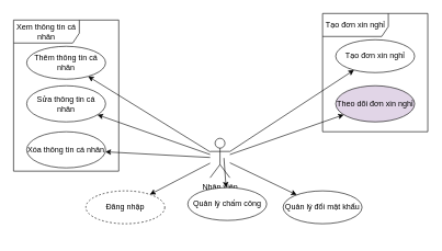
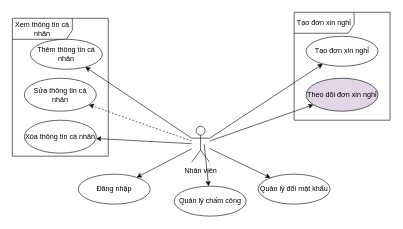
  <mxCell id="0" />
  <mxCell id="1" parent="0" />
  <mxCell id="2" value="Nhân viên" style="shape=umlActor;verticalLabelPosition=bottom;verticalAlign=top;html=1;outlineConnect=0;" parent="1" vertex="1"><mxGeometry x="319" y="210" width="30" height="60" as="geometry" /></mxCell>
  <mxCell id="3" value="" style="endArrow=classic;html=1;rounded=0;" parent="1" source="2" target="11" edge="1"><mxGeometry width="50" height="50" relative="1" as="geometry"><mxPoint x="310" y="170" as="sourcePoint" /><mxPoint x="360" y="120" as="targetPoint" /></mxGeometry></mxCell>
- <mxCell id="4" value="" style="endArrow=classic;html=1;rounded=0;" parent="1" source="2" target="12" edge="1"><mxGeometry width="50" height="50" relative="1" as="geometry"><mxPoint x="359" y="188" as="sourcePoint" /><mxPoint x="523" y="167" as="targetPoint" /></mxGeometry></mxCell>
+ <mxCell id="4" value="" style="endArrow=classic;html=1;rounded=0;dashed=1;" parent="1" source="2" target="12" edge="1"><mxGeometry width="50" height="50" relative="1" as="geometry"><mxPoint x="359" y="188" as="sourcePoint" /><mxPoint x="523" y="167" as="targetPoint" /></mxGeometry></mxCell>
  <mxCell id="5" value="" style="endArrow=classic;html=1;rounded=0;" parent="1" source="2" target="17" edge="1"><mxGeometry width="50" height="50" relative="1" as="geometry"><mxPoint x="310" y="170" as="sourcePoint" /><mxPoint x="506.379" y="112.166" as="targetPoint" /></mxGeometry></mxCell>
  <mxCell id="6" value="Quản lý đổi mật khẩu" style="ellipse;whiteSpace=wrap;html=1;" parent="1" vertex="1"><mxGeometry x="430" y="290" width="120" height="50" as="geometry" /></mxCell>
  <mxCell id="7" value="" style="endArrow=classic;html=1;rounded=0;" parent="1" source="2" target="6" edge="1"><mxGeometry width="50" height="50" relative="1" as="geometry"><mxPoint x="335" y="220" as="sourcePoint" /><mxPoint x="307" y="310" as="targetPoint" /></mxGeometry></mxCell>
  <mxCell id="8" value="" style="endArrow=classic;html=1;rounded=0;" parent="1" source="2" target="13" edge="1"><mxGeometry width="50" height="50" relative="1" as="geometry"><mxPoint x="329" y="189" as="sourcePoint" /><mxPoint x="169" y="173" as="targetPoint" /></mxGeometry></mxCell>
  <mxCell id="9" value="" style="group" parent="1" vertex="1" connectable="0"><mxGeometry x="20" y="30" width="160" height="230" as="geometry" /></mxCell>
  <mxCell id="10" value="Xem thông tin cá nhân" style="shape=umlFrame;whiteSpace=wrap;html=1;pointerEvents=0;width=100;height=35;" parent="9" vertex="1"><mxGeometry width="160" height="230" as="geometry" /></mxCell>
- <mxCell id="11" value="Thêm thông tin cá nhân" style="ellipse;whiteSpace=wrap;html=1;" parent="9" vertex="1"><mxGeometry x="20" y="40" width="120" height="50" as="geometry" /></mxCell>
+ <mxCell id="11" value="Thêm thông tin cá nhân" style="ellipse;whiteSpace=wrap;html=1;" parent="9" vertex="1"><mxGeometry x="30" y="35" width="120" height="50" as="geometry" /></mxCell>
  <mxCell id="12" value="Sửa thông tin cá nhân" style="ellipse;whiteSpace=wrap;html=1;" parent="9" vertex="1"><mxGeometry x="20" y="100" width="120" height="55" as="geometry" /></mxCell>
  <mxCell id="13" value="Xóa thông tin cá nhân" style="ellipse;whiteSpace=wrap;html=1;" parent="9" vertex="1"><mxGeometry x="20" y="170" width="120" height="55" as="geometry" /></mxCell>
  <mxCell id="14" value="" style="endArrow=classic;html=1;rounded=0;" parent="1" source="2" target="18" edge="1"><mxGeometry width="50" height="50" relative="1" as="geometry"><mxPoint x="359" y="184" as="sourcePoint" /><mxPoint x="555" y="112" as="targetPoint" /></mxGeometry></mxCell>
  <mxCell id="15" value="" style="group" parent="1" vertex="1" connectable="0"><mxGeometry x="490" y="20" width="160" height="180" as="geometry" /></mxCell>
  <mxCell id="16" value="Tạo đơn xin nghỉ" style="shape=umlFrame;whiteSpace=wrap;html=1;pointerEvents=0;width=100;height=35;" parent="15" vertex="1"><mxGeometry width="160" height="180" as="geometry" /></mxCell>
  <mxCell id="17" value="Tạo đơn xin nghỉ" style="ellipse;whiteSpace=wrap;html=1;" parent="15" vertex="1"><mxGeometry x="20" y="40" width="120" height="50" as="geometry" /></mxCell>
  <mxCell id="18" value="Theo dõi đơn xin nghỉ" style="ellipse;whiteSpace=wrap;html=1;fillColor=#e1d5e7;" parent="15" vertex="1"><mxGeometry x="20" y="110" width="120" height="55" as="geometry" /></mxCell>
- <mxCell id="19" value="Đăng nhập" style="ellipse;whiteSpace=wrap;html=1;dashed=1;" parent="1" vertex="1"><mxGeometry x="130" y="290" width="120" height="50" as="geometry" /></mxCell>
+ <mxCell id="19" value="Đăng nhập" style="ellipse;whiteSpace=wrap;html=1;" parent="1" vertex="1"><mxGeometry x="130" y="290" width="120" height="50" as="geometry" /></mxCell>
  <mxCell id="20" value="" style="endArrow=classic;html=1;rounded=0;" parent="1" source="2" target="19" edge="1"><mxGeometry width="50" height="50" relative="1" as="geometry"><mxPoint x="320" y="280" as="sourcePoint" /><mxPoint x="370" y="230" as="targetPoint" /></mxGeometry></mxCell>
- <mxCell id="21" value="Quản lý chấm công" style="ellipse;whiteSpace=wrap;html=1;" vertex="1" parent="1"><mxGeometry x="285" y="285" width="120" height="50" as="geometry" /></mxCell>
+ <mxCell id="21" value="Quản lý chấm công" style="ellipse;whiteSpace=wrap;html=1;" vertex="1" parent="1"><mxGeometry x="290" y="310" width="120" height="50" as="geometry" /></mxCell>
  <mxCell id="22" value="" style="endArrow=classic;html=1;rounded=0;" edge="1" parent="1" target="21"><mxGeometry width="50" height="50" relative="1" as="geometry"><mxPoint x="340" y="240" as="sourcePoint" /><mxPoint x="370" y="230" as="targetPoint" /></mxGeometry></mxCell>
